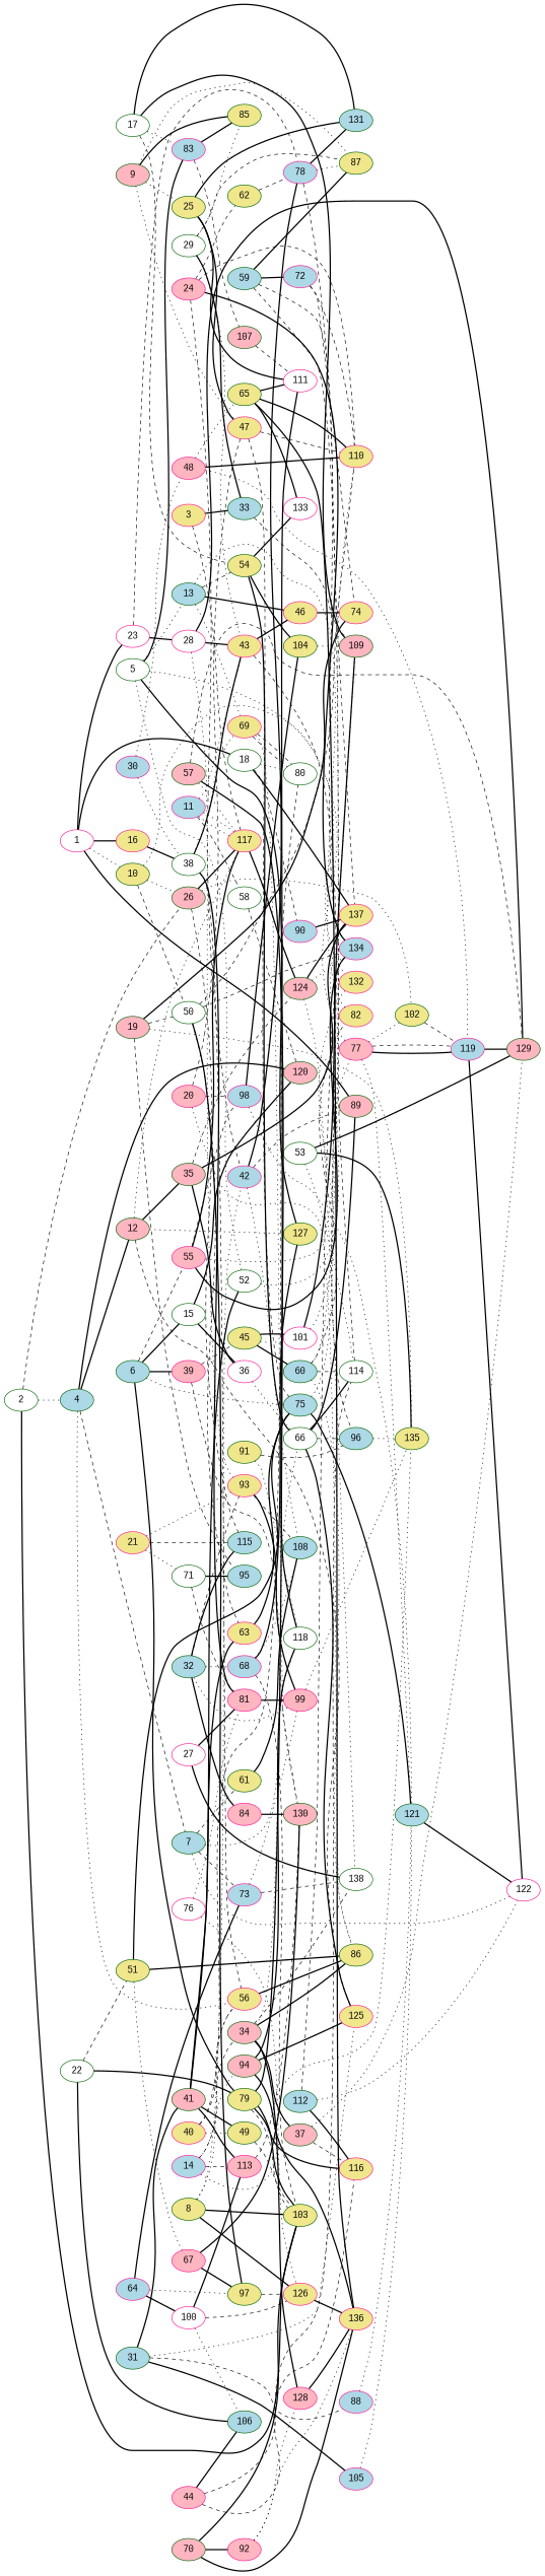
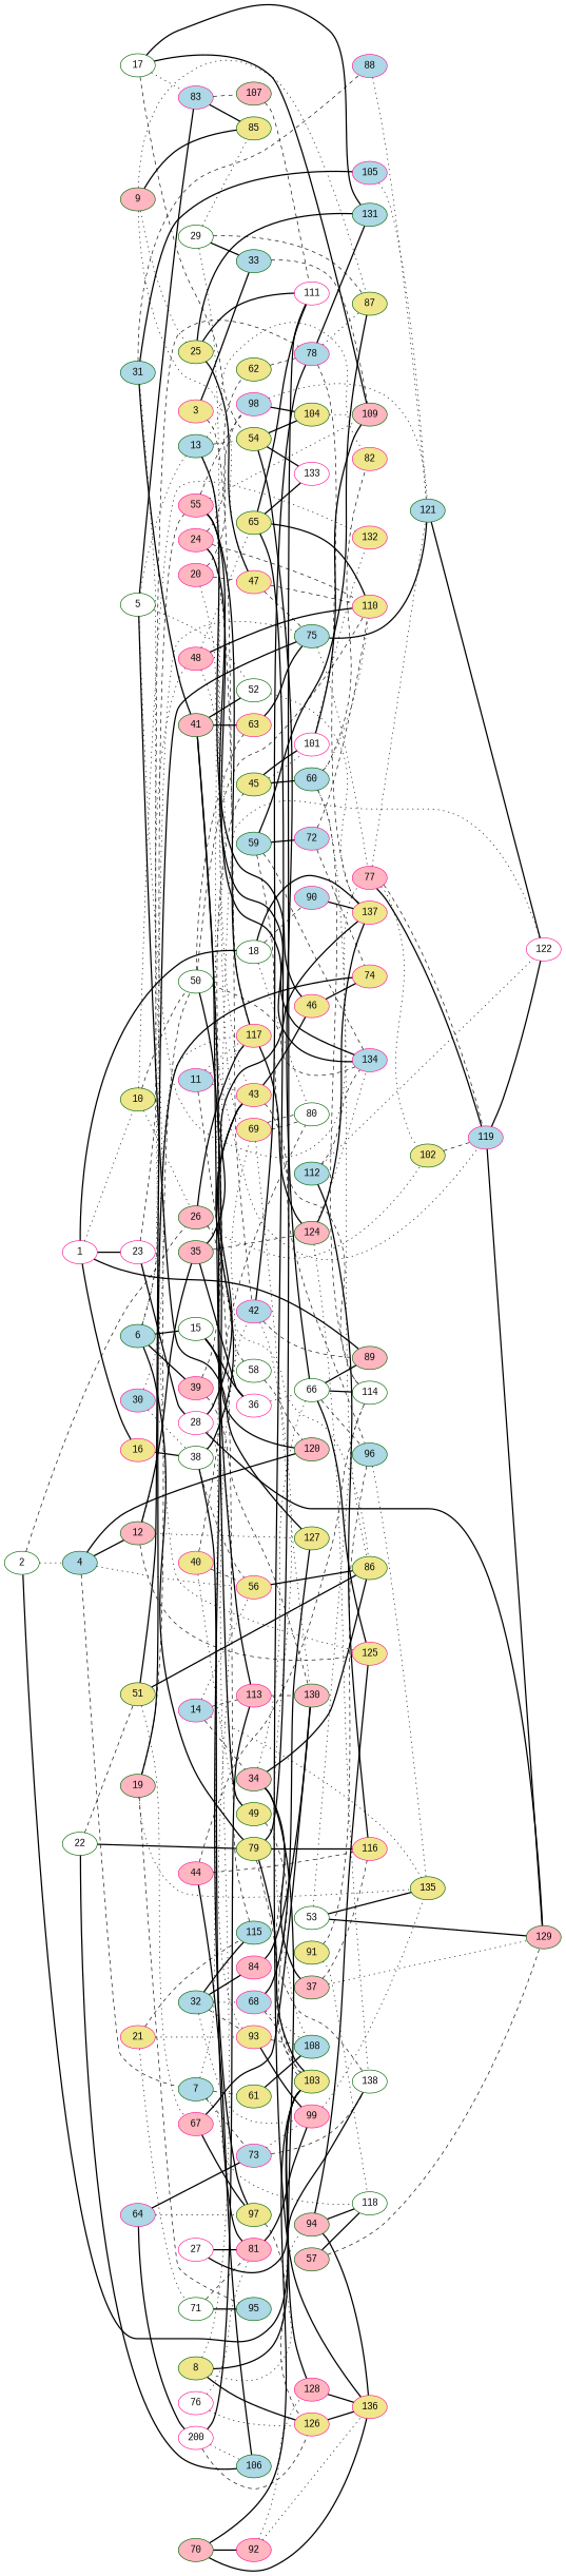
  graph {
    fontname="Liberation Mono"
    rankdir=LR
    node [color=darkgreen fillcolor=khaki fontname="Liberation Mono" style=filled]
    edge [fontname="Liberation Mono" style=bold]
    1 [color=deeppink fillcolor=white]
    10
    16 [color=deeppink]
    18 [fillcolor=white]
    23 [color=deeppink fillcolor=white]
    89 [fillcolor=lightpink]
    26 [fillcolor=lightpink]
    50 [fillcolor=white]
    132 [color=deeppink]
    38 [fillcolor=white]
    80 [fillcolor=white]
    90 [color=deeppink fillcolor=lightblue]
    137 [color=deeppink]
    28 [color=deeppink fillcolor=white]
    78 [color=deeppink fillcolor=lightblue]
    2 [fillcolor=white]
    4 [fillcolor=lightblue]
    103
    7 [fillcolor=lightblue]
    12 [fillcolor=lightpink]
    56 [color=deeppink]
    120 [fillcolor=lightpink]
    117 [color=deeppink]
    115 [fillcolor=lightblue]
    102
    3 [color=deeppink]
    33 [fillcolor=lightblue]
    109 [fillcolor=lightpink]
    124 [fillcolor=lightpink]
    119 [color=deeppink fillcolor=lightblue]
    122 [color=deeppink fillcolor=white]
    129 [fillcolor=lightpink]
    61
    73 [color=deeppink fillcolor=lightblue]
    118 [fillcolor=white]
    127
    35 [fillcolor=lightpink]
    125 [color=deeppink]
    86
    5 [fillcolor=white]
    13 [fillcolor=lightblue]
    52 [fillcolor=white]
    77 [color=deeppink fillcolor=lightpink]
    83 [color=deeppink fillcolor=lightblue]
    46 [color=deeppink]
    54
    69 [color=deeppink]
    82 [color=deeppink]
    121 [fillcolor=lightblue]
    85
    107 [fillcolor=lightpink]
    6 [fillcolor=lightblue]
    15 [fillcolor=white]
    39 [color=deeppink fillcolor=lightpink]
    55 [color=deeppink fillcolor=lightpink]
    75 [fillcolor=lightblue]
    79
    36 [color=deeppink fillcolor=white]
    45
    130 [fillcolor=lightpink]
    98 [color=deeppink fillcolor=lightblue]
    134 [color=deeppink fillcolor=lightblue]
    111 [color=deeppink fillcolor=white]
    116 [color=deeppink]
    108 [fillcolor=lightblue]
    138 [fillcolor=white]
    99 [color=deeppink fillcolor=lightpink]
    8
    42 [color=deeppink fillcolor=lightblue]
    94 [fillcolor=lightpink]
    126 [color=deeppink]
    136 [color=deeppink]
    9 [fillcolor=lightpink]
    25
    47 [color=deeppink]
    87
    131 [fillcolor=lightblue]
    110 [color=deeppink]
    63 [color=deeppink]
    97
    11 [color=deeppink fillcolor=lightblue]
    43 [color=deeppink]
    58 [fillcolor=white]
    96 [fillcolor=lightblue]
    74 [color=deeppink]
    66 [fillcolor=white]
    104
    133 [color=deeppink fillcolor=white]
    14 [color=deeppink fillcolor=lightblue]
    34 [fillcolor=lightpink]
    113 [color=deeppink fillcolor=lightpink]
    135
    37 [fillcolor=lightpink]
    128 [color=deeppink fillcolor=lightpink]
    81 [color=deeppink fillcolor=lightpink]
    17 [fillcolor=white]
    19 [fillcolor=lightpink]
    95 [fillcolor=lightblue]
    20 [color=deeppink fillcolor=lightpink]
    21 [color=deeppink]
    71 [fillcolor=white]
    93 [color=deeppink]
    22 [fillcolor=white]
    51
    106 [fillcolor=lightblue]
    67 [color=deeppink fillcolor=lightpink]
    24 [color=deeppink fillcolor=lightpink]
    62
    27 [color=deeppink fillcolor=white]
    29 [fillcolor=white]
    30 [color=deeppink fillcolor=lightblue]
    48 [color=deeppink fillcolor=lightpink]
    65
    31 [fillcolor=lightblue]
    41 [fillcolor=lightpink]
    88 [color=deeppink fillcolor=lightblue]
    105 [color=deeppink fillcolor=lightblue]
    49
    32 [fillcolor=lightblue]
    68 [color=deeppink fillcolor=lightblue]
    84 [color=deeppink fillcolor=lightpink]
    114 [fillcolor=white]
    60 [fillcolor=lightblue]
    101 [color=deeppink fillcolor=white]
    40 [color=deeppink]
    44 [color=deeppink fillcolor=lightpink]
    53 [fillcolor=white]
-   100 [color=deeppink fillcolor=white]
+   100 [color=deeppink fillcolor=white label=200]
    57 [fillcolor=lightpink]
    59 [fillcolor=lightblue]
    72 [color=deeppink fillcolor=lightblue]
    64 [color=deeppink fillcolor=lightblue]
    70 [fillcolor=lightpink]
    92 [color=deeppink fillcolor=lightpink]
    76 [color=deeppink fillcolor=white]
    91
    112 [fillcolor=lightblue]
    1 -- 10 [style=dotted]
    1 -- 16
    1 -- 18
    1 -- 23
    1 -- 89
    10 -- 26 [style=dotted]
    10 -- 50 [style=dashed]
    10 -- 132 [style=dotted]
    16 -- 38
    18 -- 80 [style=dotted]
    18 -- 90 [style=dashed]
    18 -- 137
    23 -- 28
    23 -- 78 [style=dashed]
    26 -- 117
    26 -- 115 [style=dashed]
    26 -- 102 [style=dotted]
    50 -- 134 [style=dashed]
    50 -- 110 [style=dashed]
    50 -- 63 [style=dashed]
    50 -- 97
    38 -- 56 [style=dashed]
    38 -- 69 [style=dotted]
    38 -- 43
    38 -- 81
    90 -- 137
    28 -- 129
    28 -- 43
    28 -- 93 [style=dotted]
    78 -- 137 [style=dashed]
    78 -- 87 [style=dotted]
    78 -- 131
    2 -- 26 [style=dashed]
    2 -- 4 [style=dotted]
    2 -- 103
    4 -- 7 [style=dashed]
    4 -- 12
    4 -- 56 [style=dotted]
    4 -- 120
    7 -- 122 [style=dotted]
    7 -- 61 [style=dashed]
    7 -- 73 [style=dashed]
    7 -- 118 [style=dotted]
    12 -- 117 [style=dotted]
    12 -- 127 [style=dotted]
    12 -- 35
    12 -- 125 [style=dashed]
    56 -- 86
    117 -- 124
    102 -- 119 [style=dashed]
    3 -- 117 [style=dashed]
    3 -- 33
    33 -- 109 [style=dashed]
    124 -- 137
    124 -- 134 [style=dotted]
    124 -- 138 [style=dotted]
    119 -- 122
    119 -- 129
    61 -- 108
    73 -- 138 [style=dashed]
    73 -- 99 [style=dotted]
    35 -- 137
    35 -- 124 [style=dashed]
    35 -- 36
    5 -- 127
    5 -- 13 [style=dotted]
    5 -- 52 [style=dotted]
    5 -- 77 [style=dotted]
    5 -- 83
    13 -- 46
    13 -- 54 [style=dashed]
    13 -- 69 [style=dotted]
    13 -- 82 [style=dotted]
    52 -- 137 [style=dotted]
    77 -- 102 [style=dotted]
    77 -- 119
    77 -- 119 [style=dashed]
    77 -- 121 [style=dotted]
    83 -- 85
    83 -- 107 [style=dashed]
    46 -- 74
    54 -- 66
    54 -- 104
    54 -- 133
    69 -- 80 [style=dashed]
    69 -- 80 [style=dashed]
    69 -- 130 [style=dotted]
    121 -- 122
    107 -- 111 [style=dashed]
    6 -- 15
    6 -- 39
    6 -- 55 [style=dashed]
    6 -- 75 [style=dotted]
    6 -- 79
    15 -- 120
    15 -- 36
    39 -- 45 [style=dashed]
    39 -- 130 [style=dashed]
    55 -- 117
    55 -- 109 [style=dotted]
    55 -- 98 [style=dashed]
    55 -- 134
    75 -- 77 [style=dotted]
    75 -- 121
    79 -- 103 [style=dashed]
    79 -- 103
    79 -- 111
    79 -- 116
    36 -- 66 [style=dotted]
    45 -- 60
    45 -- 101 [style=dotted]
    45 -- 101
    98 -- 121 [style=dotted]
    98 -- 104
    99 -- 135 [style=dotted]
    8 -- 103
    8 -- 42 [style=dotted]
    8 -- 94 [style=dotted]
    8 -- 126
    42 -- 89 [style=dashed]
    42 -- 78
    42 -- 108 [style=dotted]
    94 -- 118
    94 -- 125
    94 -- 136
    126 -- 136
    9 -- 85
    9 -- 25 [style=dotted]
    9 -- 47 [style=dotted]
    9 -- 87 [style=dotted]
    25 -- 111
    25 -- 47
    25 -- 131
    47 -- 75 [style=dashed]
    47 -- 110 [style=dashed]
    63 -- 75
    97 -- 126 [style=dashed]
    11 -- 117 [style=dotted]
    11 -- 117 [style=dotted]
    11 -- 43 [style=dotted]
    11 -- 58 [style=dashed]
    43 -- 46
    43 -- 96 [style=dashed]
    58 -- 120 [style=dashed]
    96 -- 135 [style=dotted]
    66 -- 89
    66 -- 125
    66 -- 96 [style=dashed]
    66 -- 114
    104 -- 109 [style=dotted]
    14 -- 56 [style=dotted]
    14 -- 34 [style=dashed]
    14 -- 113 [style=dashed]
    14 -- 135 [style=dotted]
    34 -- 86
    34 -- 138 [style=dashed]
    34 -- 66 [style=dotted]
    34 -- 37
    34 -- 128
    113 -- 130 [style=dashed]
    37 -- 129 [style=dotted]
    37 -- 116 [style=dashed]
    128 -- 136
    81 -- 99
    17 -- 109
    17 -- 83 [style=dotted]
    17 -- 54 [style=dashed]
    17 -- 131
    19 -- 50 [style=dashed]
    19 -- 74
    19 -- 135 [style=dotted]
    19 -- 95 [style=dashed]
    20 -- 86 [style=dotted]
    20 -- 98 [style=dashed]
    20 -- 47 [style=dashed]
    21 -- 115 [style=dashed]
    21 -- 71 [style=dotted]
    21 -- 93 [style=dotted]
    71 -- 81 [style=dashed]
    71 -- 95
    93 -- 108 [style=dashed]
    93 -- 99
    22 -- 79
    22 -- 51 [style=dashed]
    22 -- 106
    51 -- 86
    51 -- 75
    51 -- 67 [style=dotted]
    67 -- 130
    67 -- 97
    24 -- 134
    24 -- 42 [style=dashed]
    24 -- 110 [style=dashed]
    24 -- 62 [style=dashed]
    62 -- 78 [style=dashed]
    27 -- 138
    27 -- 81
    29 -- 33
    29 -- 85 [style=dotted]
    29 -- 87 [style=dashed]
    29 -- 43 [style=dotted]
    30 -- 38 [style=dotted]
    30 -- 48 [style=dotted]
    48 -- 119 [style=dotted]
    48 -- 110
    48 -- 65 [style=dotted]
    65 -- 111
    65 -- 136
    65 -- 110
    65 -- 133
    31 -- 125 [style=dotted]
    31 -- 41
    31 -- 88 [style=dashed]
    31 -- 105
    41 -- 52
    41 -- 63
    41 -- 113
    41 -- 49
    88 -- 121 [style=dotted]
    105 -- 121 [style=dotted]
    49 -- 103 [style=dashed]
    32 -- 115
    32 -- 99 [style=dotted]
    32 -- 93 [style=dashed]
    32 -- 68 [style=dotted]
    32 -- 84
    68 -- 103 [style=dashed]
    68 -- 127
    68 -- 108 [style=dotted]
    84 -- 130
    60 -- 86 [style=dotted]
    60 -- 82 [style=dashed]
    60 -- 110 [style=dotted]
    60 -- 114 [style=dashed]
    101 -- 132 [style=dotted]
    101 -- 109
    40 -- 80 [style=dashed]
    40 -- 56 [style=dashed]
    40 -- 49 [style=dotted]
    44 -- 116 [style=dashed]
    44 -- 106
    44 -- 114 [style=dashed]
    53 -- 129
    53 -- 135
    53 -- 114 [style=dotted]
    100 -- 126 [style=dashed]
    100 -- 113
    100 -- 106 [style=dotted]
-   57 -- 117 [style=dotted]
    57 -- 129 [style=dashed]
    57 -- 118
    59 -- 134 [style=dashed]
    59 -- 87
    59 -- 114 [style=dashed]
    59 -- 72
    72 -- 110 [style=dashed]
    72 -- 74 [style=dashed]
    64 -- 73
    64 -- 97 [style=dotted]
    64 -- 100
    70 -- 103
    70 -- 136
    70 -- 92
    92 -- 136 [style=dotted]
    92 -- 128 [style=dotted]
    76 -- 126 [style=dotted]
    76 -- 81 [style=dotted]
    91 -- 118 [style=dotted]
    91 -- 96 [style=dashed]
    112 -- 122 [style=dotted]
    112 -- 134 [style=dashed]
    112 -- 116
  }
